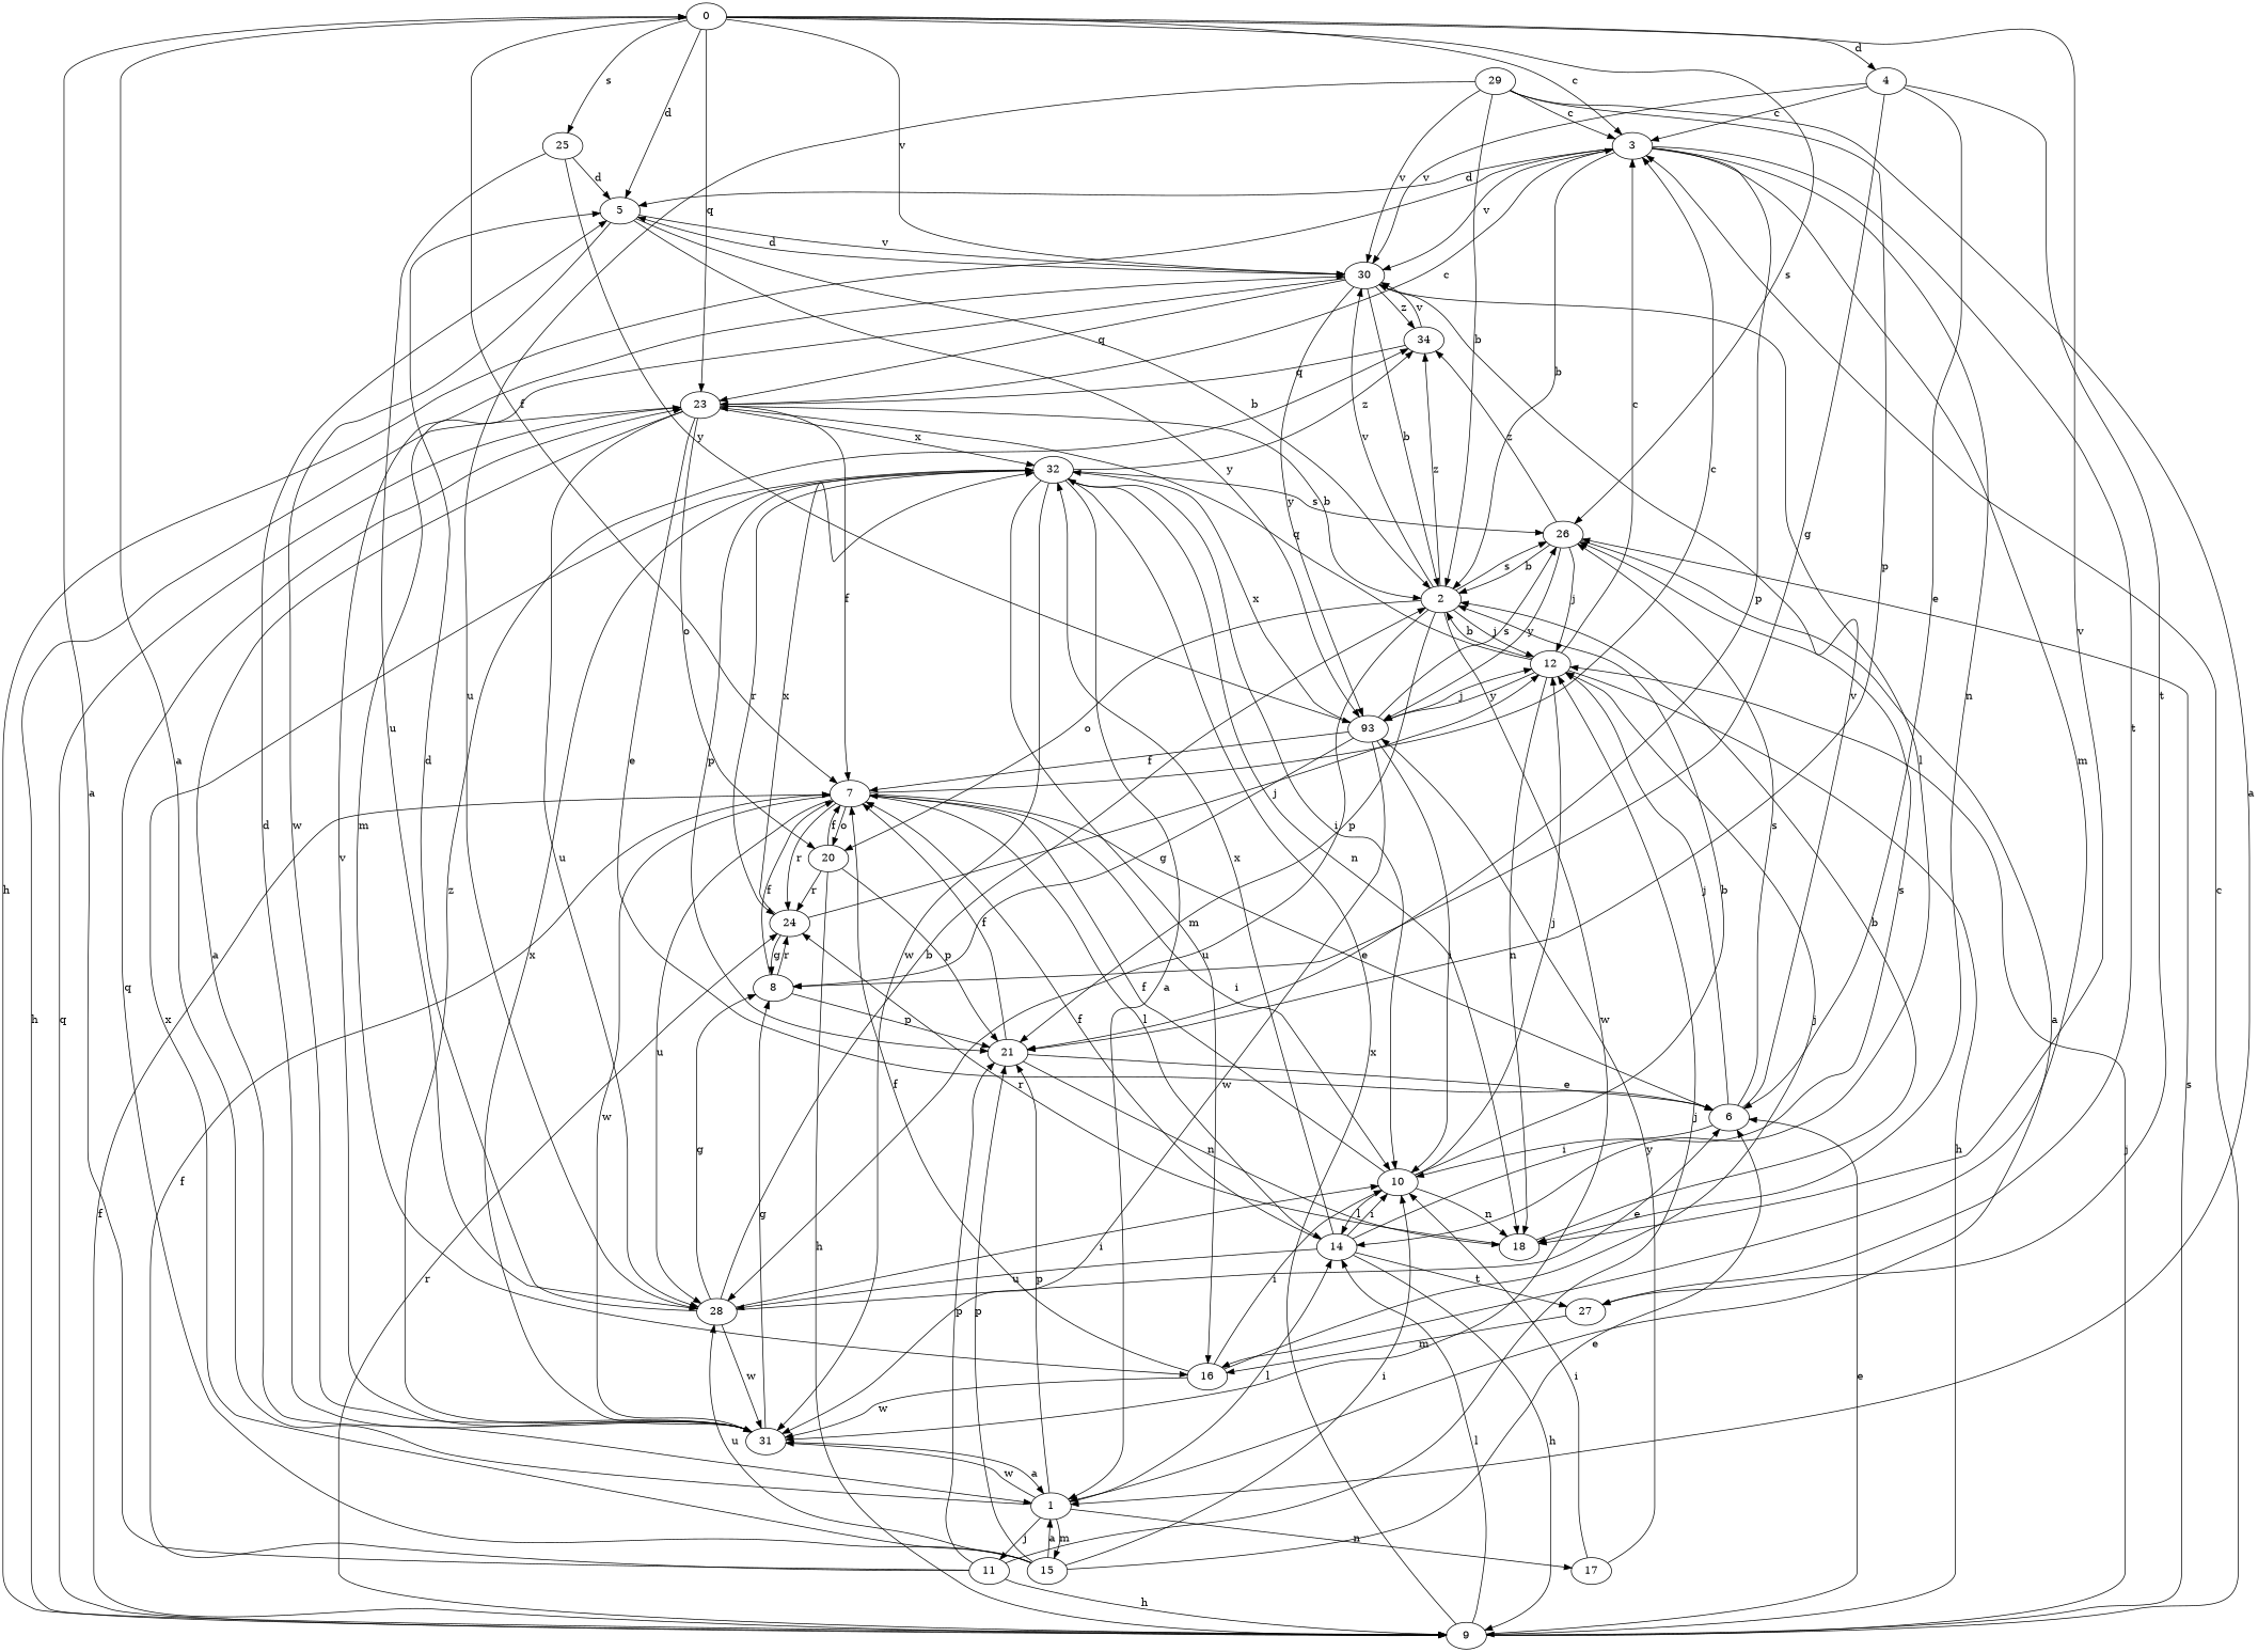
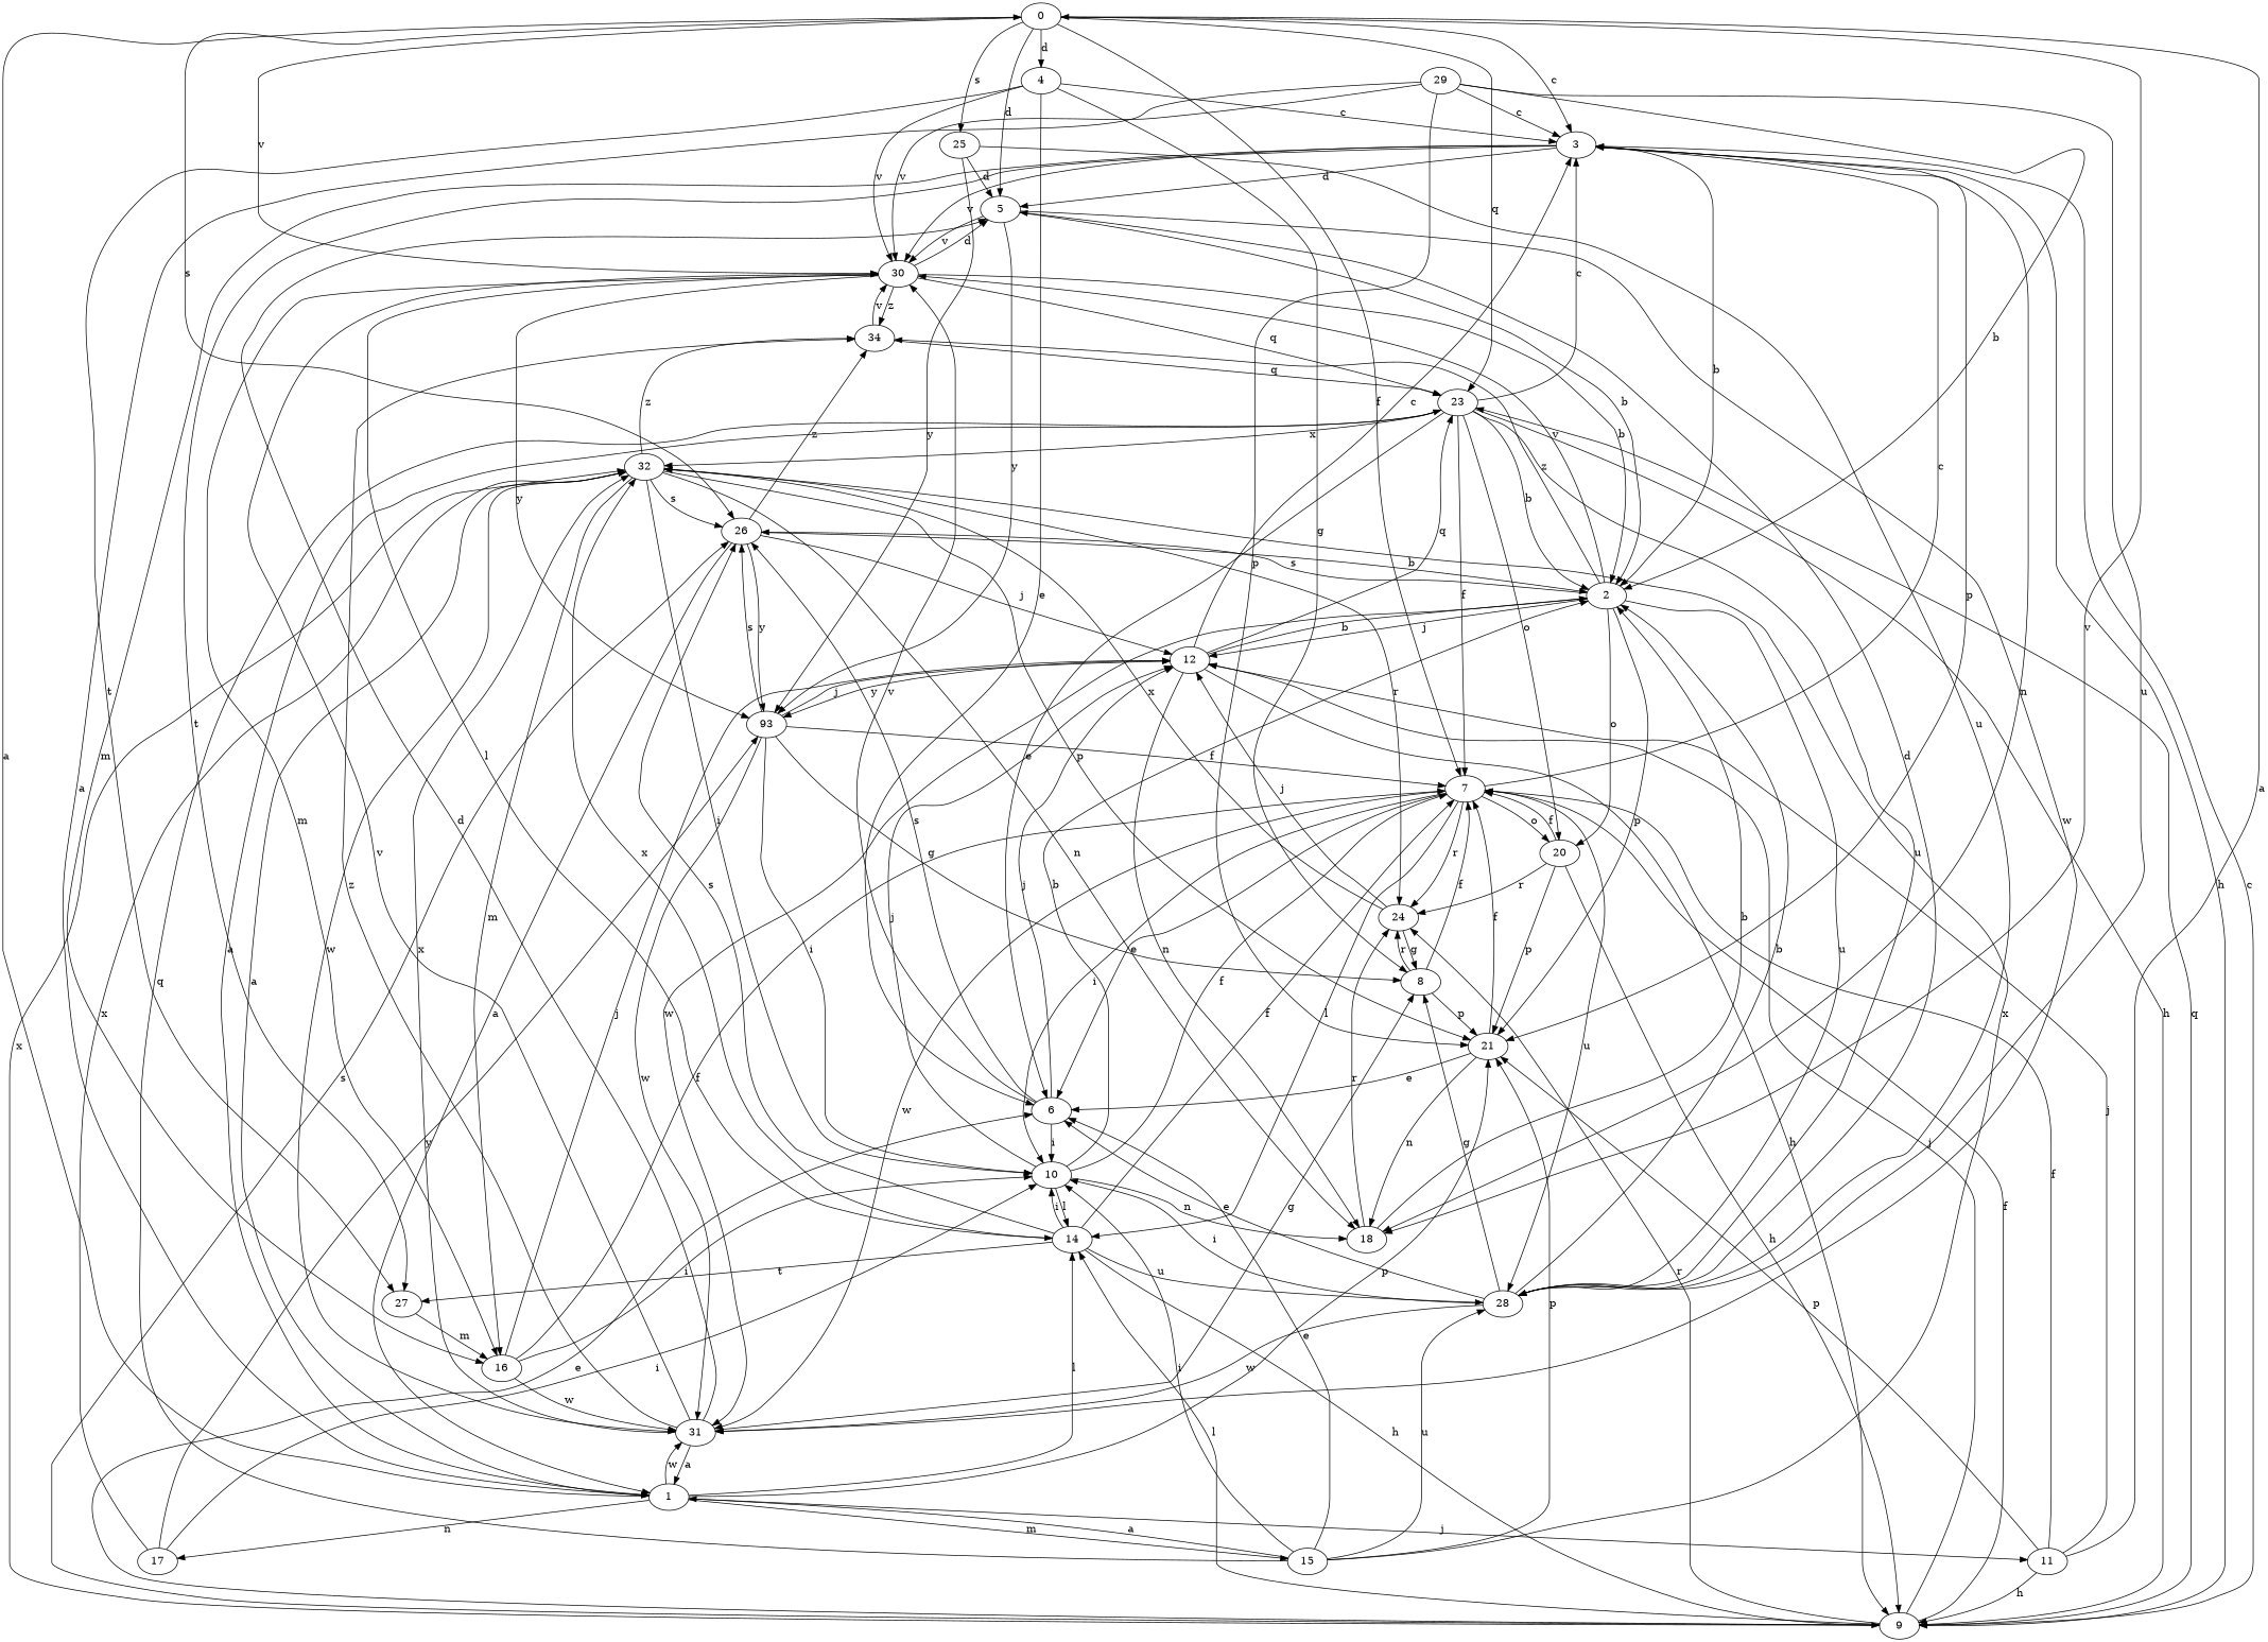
  strict digraph {
    0
    3
    4
    5
    7
    23
    25
    26
    30
    18
    21
    2
    9
    16
    27
    6
    8
    31
    n19 [label=93]
    14
    20
    28
    10
    24
    1
    32
    12
    34
    29
    11
    15
    17
    0 -> 3 [label=c]
    0 -> 4 [label=d]
    0 -> 5 [label=d]
    0 -> 7 [label=f]
    0 -> 23 [label=q]
    0 -> 25 [label=s]
    0 -> 26 [label=s]
    0 -> 30 [label=v]
    0 -> 18 [label=v]
    3 -> 5 [label=d]
    3 -> 30 [label=v]
    3 -> 18 [label=n]
    3 -> 21 [label=p]
    3 -> 2 [label=b]
    3 -> 9 [label=h]
    3 -> 16 [label=m]
    3 -> 27 [label=t]
    4 -> 3 [label=c]
    4 -> 30 [label=v]
    4 -> 27 [label=t]
    4 -> 6 [label=e]
    4 -> 8 [label=g]
    5 -> 30 [label=v]
    5 -> 2 [label=b]
    5 -> 31 [label=w]
    5 -> n19 [label=y]
    7 -> 3 [label=c]
    7 -> 6 [label=e]
    7 -> 31 [label=w]
    7 -> 14 [label=l]
    7 -> 20 [label=o]
    7 -> 28 [label=u]
    7 -> 10 [label=i]
    7 -> 24 [label=r]
    23 -> 3 [label=c]
    23 -> 7 [label=f]
    23 -> 2 [label=b]
    23 -> 9 [label=h]
    23 -> 6 [label=e]
    23 -> 20 [label=o]
    23 -> 28 [label=u]
    23 -> 1 [label=a]
    23 -> 32 [label=x]
    25 -> 5 [label=d]
    25 -> n19 [label=y]
    25 -> 28 [label=u]
    26 -> 2 [label=b]
    26 -> n19 [label=y]
    26 -> 1 [label=a]
    26 -> 12 [label=j]
    26 -> 34 [label=z]
    30 -> 5 [label=d]
    30 -> 23 [label=q]
    30 -> 2 [label=b]
    30 -> 16 [label=m]
    30 -> n19 [label=y]
    30 -> 14 [label=l]
    30 -> 34 [label=z]
    18 -> 2 [label=b]
    18 -> 24 [label=r]
    21 -> 7 [label=f]
    21 -> 18 [label=n]
    21 -> 6 [label=e]
    2 -> 26 [label=s]
    2 -> 30 [label=v]
    2 -> 21 [label=p]
    2 -> 31 [label=w]
    2 -> 20 [label=o]
    2 -> 28 [label=u]
    2 -> 12 [label=j]
    2 -> 34 [label=z]
    9 -> 3 [label=c]
    9 -> 7 [label=f]
    9 -> 23 [label=q]
    9 -> 26 [label=s]
    9 -> 6 [label=e]
    9 -> 14 [label=l]
    9 -> 24 [label=r]
    9 -> 32 [label=x]
    9 -> 12 [label=j]
    16 -> 7 [label=f]
    16 -> 31 [label=w]
    16 -> 10 [label=i]
    16 -> 12 [label=j]
    27 -> 16 [label=m]
    6 -> 26 [label=s]
    6 -> 30 [label=v]
    6 -> 10 [label=i]
    6 -> 12 [label=j]
    8 -> 7 [label=f]
    8 -> 21 [label=p]
    8 -> 24 [label=r]
    31 -> 5 [label=d]
    31 -> 30 [label=v]
    31 -> 8 [label=g]
    31 -> 1 [label=a]
    31 -> 32 [label=x]
    31 -> 34 [label=z]
    n19 -> 7 [label=f]
    n19 -> 26 [label=s]
    n19 -> 8 [label=g]
    n19 -> 31 [label=w]
    n19 -> 10 [label=i]
    n19 -> 12 [label=j]
    14 -> 7 [label=f]
    14 -> 26 [label=s]
    14 -> 9 [label=h]
    14 -> 27 [label=t]
    14 -> 28 [label=u]
    14 -> 10 [label=i]
    14 -> 32 [label=x]
    20 -> 7 [label=f]
    20 -> 21 [label=p]
    20 -> 9 [label=h]
    20 -> 24 [label=r]
    28 -> 5 [label=d]
    28 -> 2 [label=b]
    28 -> 6 [label=e]
    28 -> 8 [label=g]
    28 -> 31 [label=w]
    28 -> 10 [label=i]
    10 -> 7 [label=f]
    10 -> 18 [label=n]
    10 -> 2 [label=b]
    10 -> 14 [label=l]
    10 -> 12 [label=j]
    24 -> 8 [label=g]
    24 -> 32 [label=x]
    24 -> 12 [label=j]
    1 -> 0 [label=a]
    1 -> 21 [label=p]
    1 -> 31 [label=w]
    1 -> 14 [label=l]
    1 -> 11 [label=j]
    1 -> 15 [label=m]
    1 -> 17 [label=n]
    32 -> 26 [label=s]
    32 -> 18 [label=n]
    32 -> 21 [label=p]
    32 -> 16 [label=m]
    32 -> 31 [label=w]
    32 -> 10 [label=i]
    32 -> 24 [label=r]
    32 -> 1 [label=a]
    32 -> 34 [label=z]
    12 -> 3 [label=c]
    12 -> 23 [label=q]
    12 -> 18 [label=n]
    12 -> 2 [label=b]
    12 -> 9 [label=h]
    12 -> n19 [label=y]
    34 -> 23 [label=q]
    34 -> 30 [label=v]
    29 -> 3 [label=c]
    29 -> 30 [label=v]
    29 -> 21 [label=p]
    29 -> 2 [label=b]
    29 -> 28 [label=u]
    29 -> 1 [label=a]
    11 -> 0 [label=a]
    11 -> 7 [label=f]
    11 -> 21 [label=p]
    11 -> 9 [label=h]
    11 -> 12 [label=j]
    15 -> 23 [label=q]
    15 -> 21 [label=p]
    15 -> 6 [label=e]
    15 -> 28 [label=u]
    15 -> 10 [label=i]
    15 -> 1 [label=a]
    15 -> 32 [label=x]
    17 -> n19 [label=y]
    17 -> 10 [label=i]
-   n19 -> 32 [label=x]
+   17 -> 32 [label=x]
  }
